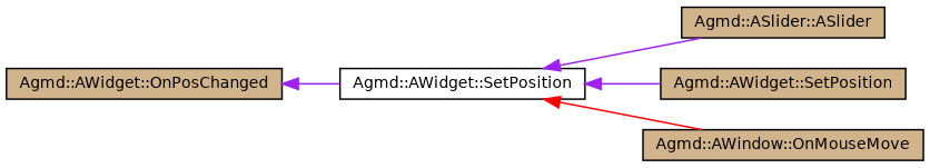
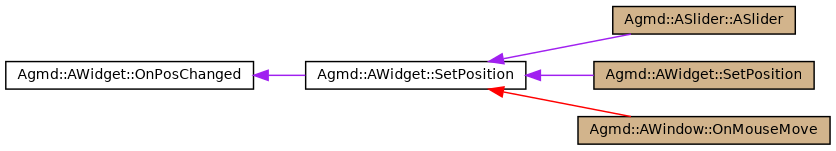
  digraph {
    rankdir=LR
    node [color=black fillcolor=tan fontname=Helvetica fontsize=10 shape=record style=filled]
    edge [color=purple dir=back fontname=Helvetica fontsize=10 labelfontname=Helvetica labelfontsize=10 style=solid]
-   n1 [fontcolor=black height=0.2 label="Agmd::AWidget::OnPosChanged" width=0.4]
+   n1 [fillcolor=white fontcolor=black height=0.2 label="Agmd::AWidget::OnPosChanged" width=0.4]
    n2 [fillcolor=white height=0.2 label="Agmd::AWidget::SetPosition" width=0.4]
    n3 [height=0.2 label="Agmd::ASlider::ASlider" width=0.4]
    n4 [height=0.2 label="Agmd::AWidget::SetPosition" width=0.4]
    n5 [height=0.2 label="Agmd::AWindow::OnMouseMove" width=0.4]
    n1 -> n2
    n2 -> n3
    n2 -> n4
    n2 -> n5 [color=red]
  }
